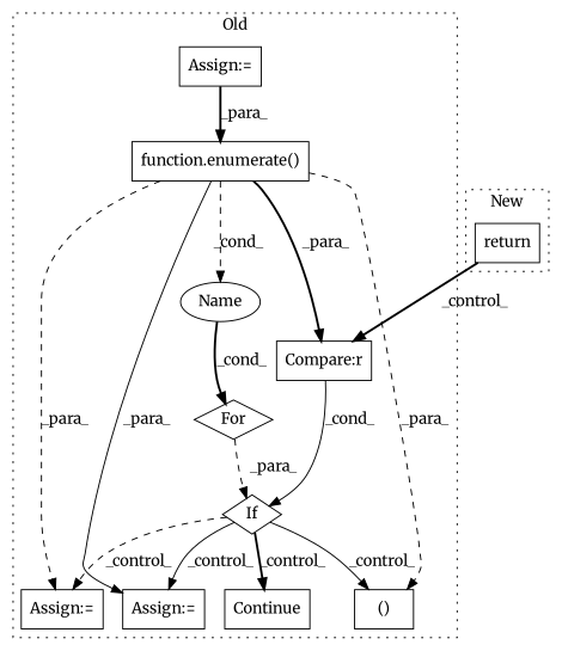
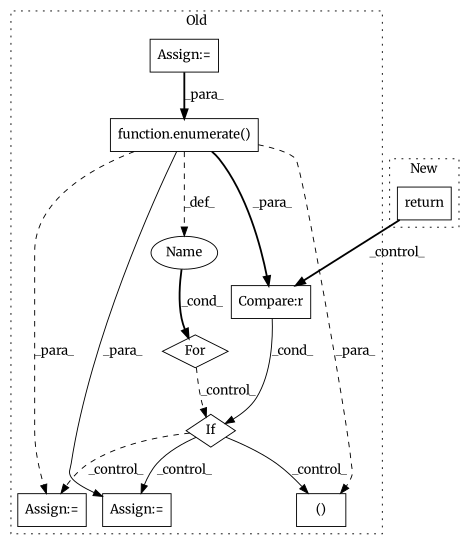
  digraph {
    fontname=Merriweather
    node [a=68 fontname=Merriweather l=3 shape=box]
    edge [fontname=Merriweather style=bold]
-   n1 [a=43 l=8 label=Continue s=1664]
    n2 [a=96 label=If s=1637 shape=diamond]
    n3 [a=87 l=4 label=Name s=1598 shape=ellipse]
    n4 [a=107 l="4,14" label=For s="1590,1623" shape=diamond]
    n5 [label="Assign:=" s=1810]
    n6 [label="Assign:=" s=1765]
    n7 [a=54 l=9 label="()" s=1736]
    n8 [a=40 l=6 label="Compare:r" s=1640]
    n9 [a=75 l="10,1" label="function.enumerate()" s="1607,1622"]
    n10 [label="Assign:=" s=1472]
    n11 [a=93 l=7 label=return s=1543]
    subgraph cluster_1 {
      label=Old
      style=dotted
-     n1
      n2
      n3
      n4
      n5
      n6
      n7
      n8
      n9
      n10
    }
    subgraph cluster_2 {
      label=New
      style=dotted
      n11
    }
-   n2 -> n1 [label=_control_]
    n2 -> n5 [label=_control_ style=dashed]
    n2 -> n6 [label=_control_ style=solid]
    n2 -> n7 [label=_control_ style=solid]
    n3 -> n4 [label=_cond_]
-   n4 -> n2 [label=_para_ style=dashed]
+   n4 -> n2 [label=_control_ style=dashed]
    n8 -> n2 [label=_cond_ style=solid]
-   n9 -> n3 [label=_cond_ style=dashed]
+   n9 -> n3 [label=_def_ style=dashed]
    n9 -> n5 [label=_para_ style=dashed]
    n9 -> n6 [label=_para_ style=solid]
    n9 -> n7 [label=_para_ style=dashed]
    n9 -> n8 [label=_para_]
    n10 -> n9 [label=_para_]
    n11 -> n8 [label=_control_]
  }
